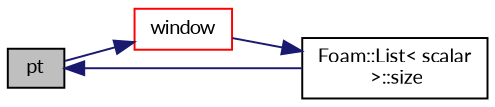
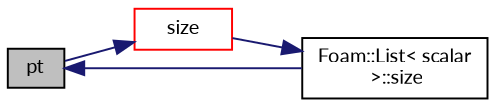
  digraph {
    fontname=Lato
    rankdir=LR
    node [color=black fontname=Lato fontsize=10 shape=record]
    edge [color=midnightblue fontname=Lato fontsize=10 labelfontname=Helvetica labelfontsize=10 style=solid]
    n1 [fillcolor=grey75 fontcolor=black height=0.2 label=pt style=filled width=0.4]
-   n2 [color=red height=0.2 label=window width=0.4]
+   n2 [color=red height=0.2 label=size width=0.4]
    n3 [height=0.2 label="Foam::List\< scalar\l \>::size" width=0.4]
    n1 -> n2
    n2 -> n3
    n3 -> n1
  }
